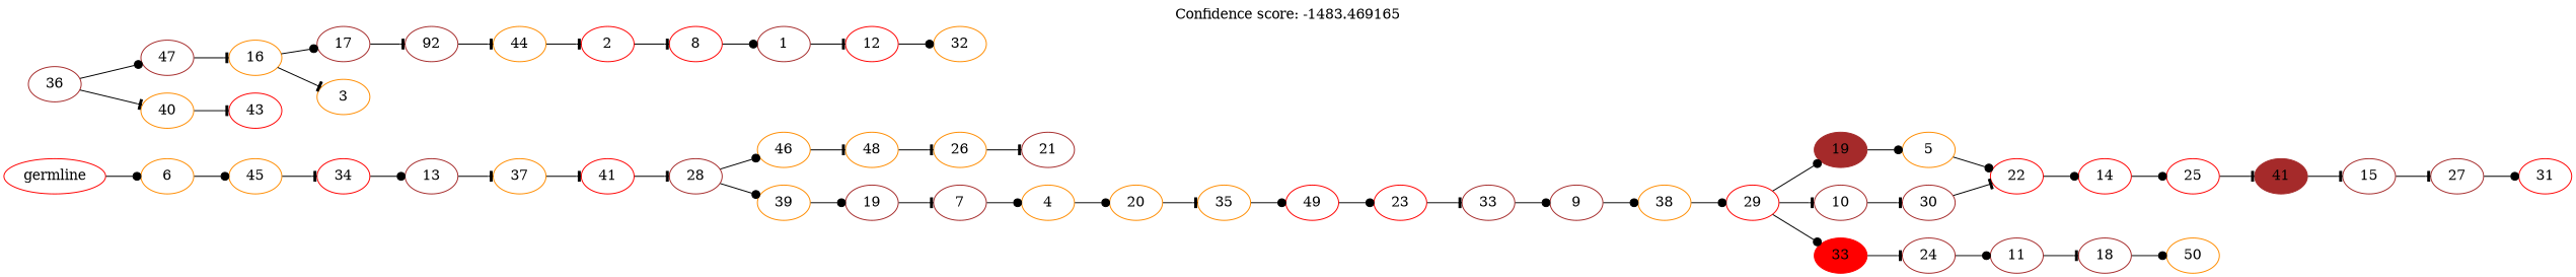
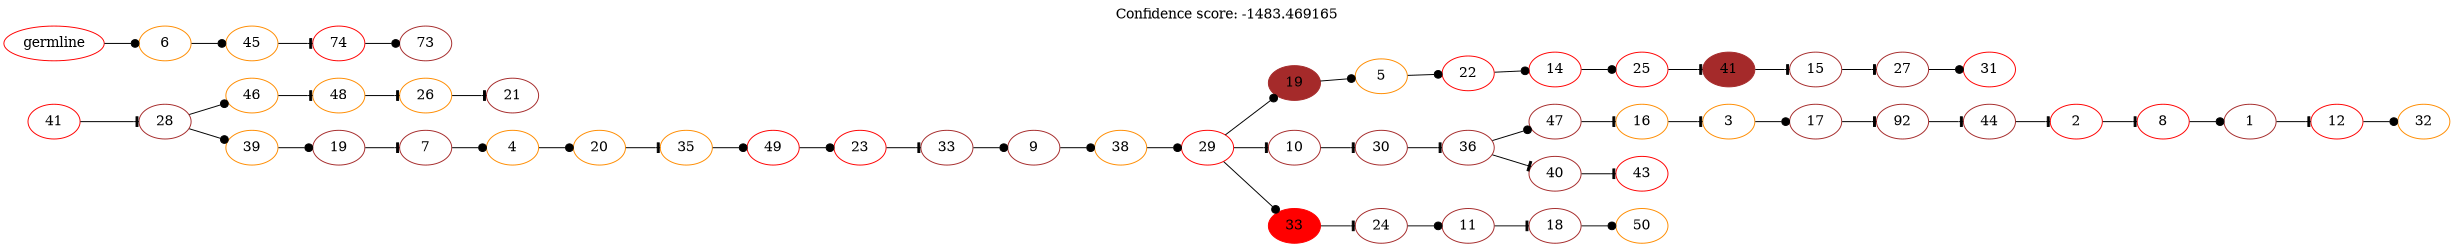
  digraph {
    label="Confidence score: -1483.469165"
    labelloc=t
    rankdir=LR
    node [color=brown]
    edge [arrowhead=tee]
    n1 [color=darkorange label=26]
    n2 [label=21]
    n3 [color=darkorange label=48]
    n4 [color=darkorange label=46]
    n5 [label=27]
    n6 [color=red label=31]
    n7 [label=15]
    n8 [label=41 style=filled]
    n9 [color=red label=25]
    n10 [color=red label=14]
    n11 [color=red label=22]
    n12 [color=darkorange label=5]
    n13 [label=19 style=filled]
    n14 [color=red label=12]
    n15 [color=darkorange label=32]
    n16 [label=1]
    n17 [color=red label=8]
    n18 [color=red label=2]
-   n19 [color=darkorange label=44]
+   n19 [label=44]
    n20 [label=92]
    n21 [label=17]
    n22 [color=darkorange label=3]
    n23 [color=darkorange label=16]
    n24 [label=47]
-   n25 [color=darkorange label=40]
+   n25 [label=40]
    n26 [color=red label=43]
    n27 [label=36]
    n28 [label=30]
    n29 [label=10]
    n30 [label=18]
    n31 [color=darkorange label=50]
    n32 [label=11]
    n33 [label=24]
    n34 [color=red label=33 style=filled]
    n35 [color=red label=29]
    n36 [color=darkorange label=38]
    n37 [label=9]
    n38 [label=33]
    n39 [color=red label=23]
    n40 [color=red label=49]
    n41 [color=darkorange label=35]
    n42 [color=darkorange label=20]
    n43 [color=darkorange label=4]
    n44 [label=7]
    n45 [label=19]
    n46 [color=darkorange label=39]
    n47 [label=28]
    n48 [color=red label=41]
-   n49 [color=darkorange label=37]
-   n50 [label=13]
-   n51 [color=red label=34]
+   n50 [label=73]
+   n51 [color=red label=74]
    n52 [color=darkorange label=45]
    n53 [color=darkorange label=6]
    n54 [color=red label=germline]
    n1 -> n2
    n3 -> n1
    n4 -> n3
    n5 -> n6 [arrowhead=dot]
    n7 -> n5
    n8 -> n7
    n9 -> n8
    n10 -> n9 [arrowhead=dot]
    n11 -> n10 [arrowhead=dot]
    n12 -> n11 [arrowhead=dot]
    n13 -> n12 [arrowhead=dot]
    n14 -> n15 [arrowhead=dot]
    n16 -> n14
    n17 -> n16 [arrowhead=dot]
    n18 -> n17
    n19 -> n18
    n20 -> n19
    n21 -> n20
-   n23 -> n21 [arrowhead=dot]
+   n22 -> n21 [arrowhead=dot]
    n23 -> n22
    n24 -> n23
    n25 -> n26
    n27 -> n24 [arrowhead=dot]
    n27 -> n25
-   n28 -> n11
+   n28 -> n27
    n29 -> n28
    n30 -> n31 [arrowhead=dot]
    n32 -> n30
    n33 -> n32 [arrowhead=dot]
    n34 -> n33
    n35 -> n13 [arrowhead=dot]
    n35 -> n29
    n35 -> n34 [arrowhead=dot]
    n36 -> n35 [arrowhead=dot]
    n37 -> n36 [arrowhead=dot]
    n38 -> n37 [arrowhead=dot]
    n39 -> n38
    n40 -> n39 [arrowhead=dot]
    n41 -> n40 [arrowhead=dot]
    n42 -> n41
    n43 -> n42 [arrowhead=dot]
    n44 -> n43 [arrowhead=dot]
    n45 -> n44
    n46 -> n45 [arrowhead=dot]
    n47 -> n4 [arrowhead=dot]
    n47 -> n46 [arrowhead=dot]
    n48 -> n47
-   n49 -> n48
-   n50 -> n49
    n51 -> n50 [arrowhead=dot]
    n52 -> n51
    n53 -> n52 [arrowhead=dot]
    n54 -> n53 [arrowhead=dot]
  }
